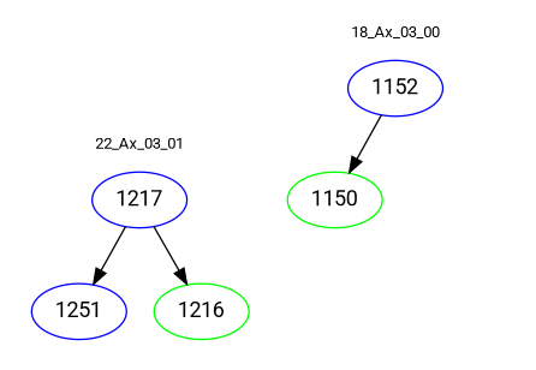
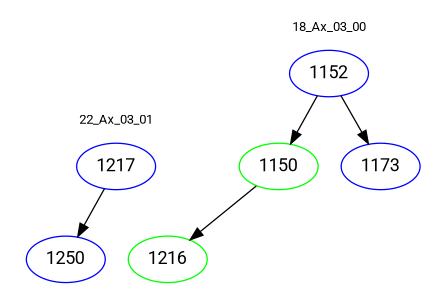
  digraph {
    fontname=Roboto
    node [color=blue fontname=Roboto]
    edge [color=black fontname=Roboto]
    n1 [label=1217]
    n2 [color=green label=1216]
-   n3 [label=1251]
+   n3 [label=1250]
    n4 [label=1152]
    n5 [color=green label=1150]
+   n6 [label=1173]
    subgraph cluster_1 {
      color=white
      fontsize=10
      label="22_Ax_03_01"
      n1
      n2
      n3
    }
    subgraph cluster_2 {
      color=white
      fontsize=10
      label="18_Ax_03_00"
      n4
      n5
+     n6
    }
-   n1 -> n2
+   n5 -> n2
    n1 -> n3
    n4 -> n5
+   n4 -> n6
  }
